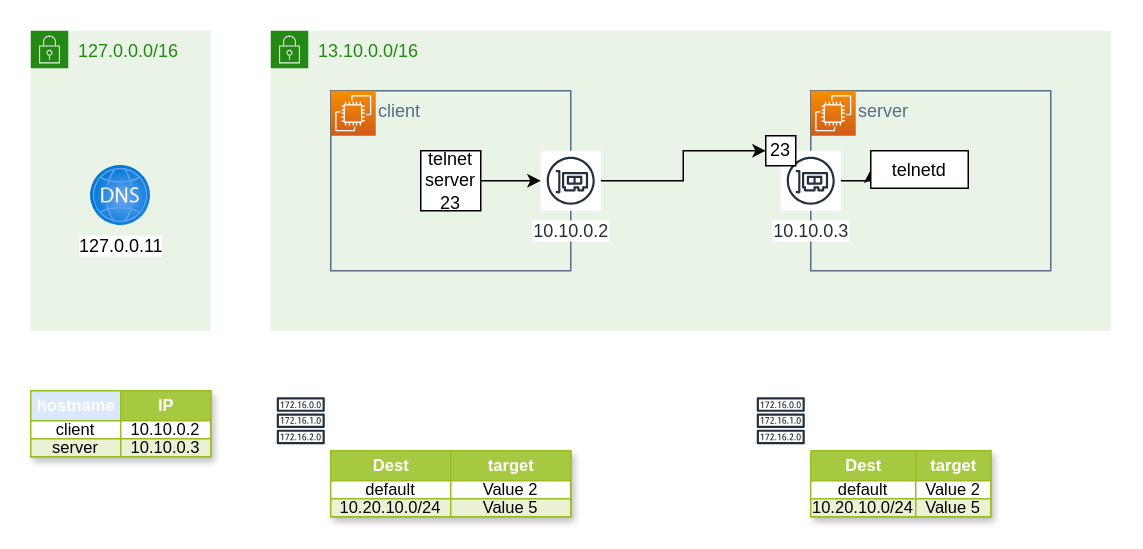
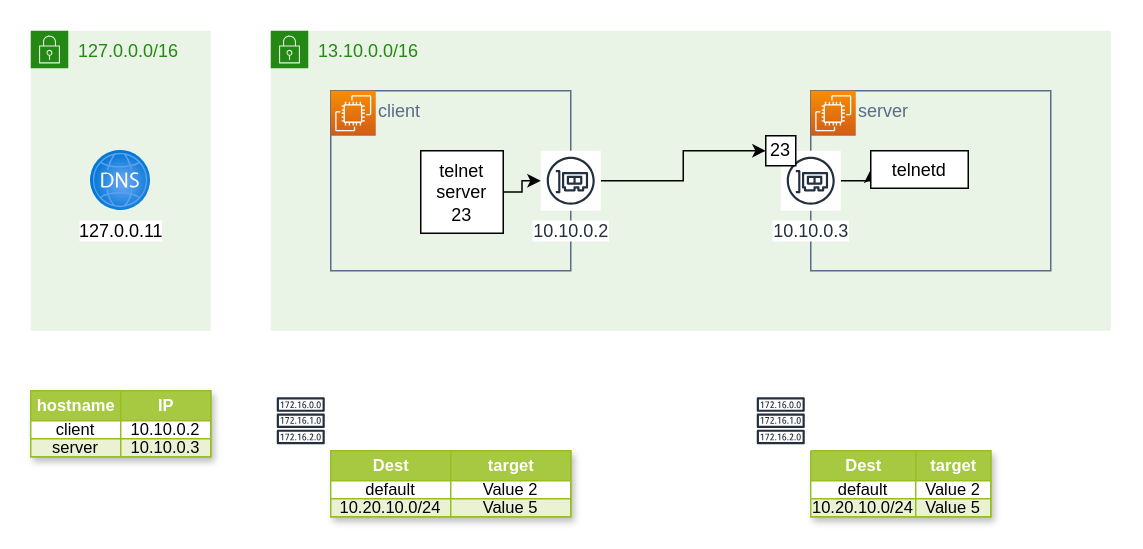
  <mxCell id="0" />
  <mxCell id="1" parent="0" />
  <mxCell id="2" value="network" parent="0" />
  <mxCell id="3" value="13.10.0.0/16" style="points=[[0,0],[0.25,0],[0.5,0],[0.75,0],[1,0],[1,0.25],[1,0.5],[1,0.75],[1,1],[0.75,1],[0.5,1],[0.25,1],[0,1],[0,0.75],[0,0.5],[0,0.25]];outlineConnect=0;gradientColor=none;html=1;whiteSpace=wrap;fontSize=12;fontStyle=0;container=0;pointerEvents=0;collapsible=0;recursiveResize=0;shape=mxgraph.aws4.group;grIcon=mxgraph.aws4.group_security_group;grStroke=0;strokeColor=#248814;fillColor=#E9F3E6;verticalAlign=top;align=left;spacingLeft=30;fontColor=#248814;dashed=0;connectable=0;allowArrows=0;" vertex="1" parent="2"><mxGeometry x="180" y="20" width="560" height="200" as="geometry" /></mxCell>
  <mxCell id="4" value="127.0.0.0/16" style="points=[[0,0],[0.25,0],[0.5,0],[0.75,0],[1,0],[1,0.25],[1,0.5],[1,0.75],[1,1],[0.75,1],[0.5,1],[0.25,1],[0,1],[0,0.75],[0,0.5],[0,0.25]];outlineConnect=0;gradientColor=none;html=1;whiteSpace=wrap;fontSize=12;fontStyle=0;container=0;pointerEvents=0;collapsible=0;recursiveResize=0;shape=mxgraph.aws4.group;grIcon=mxgraph.aws4.group_security_group;grStroke=0;strokeColor=#248814;fillColor=#E9F3E6;verticalAlign=top;align=left;spacingLeft=30;fontColor=#248814;dashed=0;connectable=0;allowArrows=0;" vertex="1" parent="2"><mxGeometry x="20" y="20" width="120" height="200" as="geometry" /></mxCell>
  <mxCell id="5" value="instances" parent="0" />
  <mxCell id="6" value="" style="sketch=0;outlineConnect=0;fontColor=#232F3E;gradientColor=none;strokeColor=#232F3E;fillColor=#ffffff;dashed=0;verticalLabelPosition=bottom;verticalAlign=top;align=center;html=1;fontSize=12;fontStyle=0;aspect=fixed;shape=mxgraph.aws4.resourceIcon;resIcon=mxgraph.aws4.route_table;" vertex="1" parent="5"><mxGeometry x="180" y="260" width="40" height="40" as="geometry" /></mxCell>
  <mxCell id="7" value="Assets" style="childLayout=tableLayout;recursiveResize=0;strokeColor=#98bf21;fillColor=#A7C942;shadow=1;fontSize=11;" vertex="1" parent="5"><mxGeometry x="220" y="300" width="160" height="44" as="geometry" /></mxCell>
  <mxCell id="8" style="shape=tableRow;horizontal=0;startSize=0;swimlaneHead=0;swimlaneBody=0;top=0;left=0;bottom=0;right=0;dropTarget=0;collapsible=0;recursiveResize=0;expand=0;fontStyle=0;strokeColor=inherit;fillColor=#ffffff;fontSize=11;" vertex="1" parent="7"><mxGeometry width="160" height="20" as="geometry" /></mxCell>
  <mxCell id="9" value="Dest" style="connectable=0;recursiveResize=0;strokeColor=inherit;fillColor=#A7C942;align=center;fontStyle=1;fontColor=#FFFFFF;html=1;fontSize=11;" vertex="1" parent="8"><mxGeometry width="80" height="20" as="geometry"><mxRectangle width="80" height="20" as="alternateBounds" /></mxGeometry></mxCell>
  <mxCell id="10" value="target" style="connectable=0;recursiveResize=0;strokeColor=inherit;fillColor=#A7C942;align=center;fontStyle=1;fontColor=#FFFFFF;html=1;fontSize=11;" vertex="1" parent="8"><mxGeometry x="80" width="80" height="20" as="geometry"><mxRectangle width="80" height="20" as="alternateBounds" /></mxGeometry></mxCell>
  <mxCell id="11" value="" style="shape=tableRow;horizontal=0;startSize=0;swimlaneHead=0;swimlaneBody=0;top=0;left=0;bottom=0;right=0;dropTarget=0;collapsible=0;recursiveResize=0;expand=0;fontStyle=0;strokeColor=inherit;fillColor=#ffffff;fontSize=11;" vertex="1" parent="7"><mxGeometry y="20" width="160" height="12" as="geometry" /></mxCell>
  <mxCell id="12" value="default" style="connectable=0;recursiveResize=0;strokeColor=inherit;fillColor=inherit;align=center;whiteSpace=wrap;html=1;fontSize=11;" vertex="1" parent="11"><mxGeometry width="80" height="12" as="geometry"><mxRectangle width="80" height="12" as="alternateBounds" /></mxGeometry></mxCell>
  <mxCell id="13" value="Value 2" style="connectable=0;recursiveResize=0;strokeColor=inherit;fillColor=inherit;align=center;whiteSpace=wrap;html=1;fontSize=11;" vertex="1" parent="11"><mxGeometry x="80" width="80" height="12" as="geometry"><mxRectangle width="80" height="12" as="alternateBounds" /></mxGeometry></mxCell>
  <mxCell id="14" value="" style="shape=tableRow;horizontal=0;startSize=0;swimlaneHead=0;swimlaneBody=0;top=0;left=0;bottom=0;right=0;dropTarget=0;collapsible=0;recursiveResize=0;expand=0;fontStyle=1;strokeColor=inherit;fillColor=#EAF2D3;fontSize=11;" vertex="1" parent="7"><mxGeometry y="32" width="160" height="12" as="geometry" /></mxCell>
  <mxCell id="15" value="10.20.10.0/24" style="connectable=0;recursiveResize=0;strokeColor=inherit;fillColor=inherit;whiteSpace=wrap;html=1;fontSize=11;" vertex="1" parent="14"><mxGeometry width="80" height="12" as="geometry"><mxRectangle width="80" height="12" as="alternateBounds" /></mxGeometry></mxCell>
  <mxCell id="16" value="Value 5" style="connectable=0;recursiveResize=0;strokeColor=inherit;fillColor=inherit;whiteSpace=wrap;html=1;fontSize=11;" vertex="1" parent="14"><mxGeometry x="80" width="80" height="12" as="geometry"><mxRectangle width="80" height="12" as="alternateBounds" /></mxGeometry></mxCell>
  <mxCell id="17" value="client" style="points=[[0,0],[0.25,0],[0.5,0],[0.75,0],[1,0],[1,0.25],[1,0.5],[1,0.75],[1,1],[0.75,1],[0.5,1],[0.25,1],[0,1],[0,0.75],[0,0.5],[0,0.25]];outlineConnect=0;gradientColor=none;html=1;whiteSpace=wrap;fontSize=12;fontStyle=0;container=0;pointerEvents=0;collapsible=0;recursiveResize=0;shape=mxgraph.aws4.group;grIcon=mxgraph.aws4.group_on_premise;strokeColor=#5A6C86;fillColor=none;verticalAlign=top;align=left;spacingLeft=30;fontColor=#5A6C86;dashed=0;connectable=0;allowArrows=0;dropTarget=0;" vertex="1" parent="5"><mxGeometry x="220" y="60" width="160" height="120" as="geometry" /></mxCell>
  <mxCell id="18" value="" style="sketch=0;points=[[0,0,0],[0.25,0,0],[0.5,0,0],[0.75,0,0],[1,0,0],[0,1,0],[0.25,1,0],[0.5,1,0],[0.75,1,0],[1,1,0],[0,0.25,0],[0,0.5,0],[0,0.75,0],[1,0.25,0],[1,0.5,0],[1,0.75,0]];outlineConnect=0;fontColor=#232F3E;gradientColor=#F78E04;gradientDirection=north;fillColor=#D05C17;strokeColor=#ffffff;dashed=0;verticalLabelPosition=bottom;verticalAlign=top;align=center;html=1;fontSize=12;fontStyle=0;aspect=fixed;shape=mxgraph.aws4.resourceIcon;resIcon=mxgraph.aws4.ec2;" vertex="1" parent="17"><mxGeometry width="30" height="30" as="geometry" /></mxCell>
  <mxCell id="19" value="server" style="points=[[0,0],[0.25,0],[0.5,0],[0.75,0],[1,0],[1,0.25],[1,0.5],[1,0.75],[1,1],[0.75,1],[0.5,1],[0.25,1],[0,1],[0,0.75],[0,0.5],[0,0.25]];outlineConnect=0;gradientColor=none;html=1;whiteSpace=wrap;fontSize=12;fontStyle=0;container=0;pointerEvents=0;collapsible=0;recursiveResize=0;shape=mxgraph.aws4.group;grIcon=mxgraph.aws4.group_on_premise;strokeColor=#5A6C86;fillColor=none;verticalAlign=top;align=left;spacingLeft=30;fontColor=#5A6C86;dashed=0;connectable=0;allowArrows=0;dropTarget=0;" vertex="1" parent="5"><mxGeometry x="540" y="60" width="160" height="120" as="geometry" /></mxCell>
  <mxCell id="20" value="" style="sketch=0;points=[[0,0,0],[0.25,0,0],[0.5,0,0],[0.75,0,0],[1,0,0],[0,1,0],[0.25,1,0],[0.5,1,0],[0.75,1,0],[1,1,0],[0,0.25,0],[0,0.5,0],[0,0.75,0],[1,0.25,0],[1,0.5,0],[1,0.75,0]];outlineConnect=0;fontColor=#232F3E;gradientColor=#F78E04;gradientDirection=north;fillColor=#D05C17;strokeColor=#ffffff;dashed=0;verticalLabelPosition=bottom;verticalAlign=top;align=center;html=1;fontSize=12;fontStyle=0;aspect=fixed;shape=mxgraph.aws4.resourceIcon;resIcon=mxgraph.aws4.ec2;" vertex="1" parent="19"><mxGeometry width="30" height="30" as="geometry" /></mxCell>
  <mxCell id="21" style="edgeStyle=orthogonalEdgeStyle;rounded=0;orthogonalLoop=1;jettySize=auto;html=1;entryX=0;entryY=0.5;entryDx=0;entryDy=0;" edge="1" parent="5" source="27" target="22"><mxGeometry relative="1" as="geometry"><mxPoint x="510" y="-20" as="sourcePoint" /></mxGeometry></mxCell>
  <mxCell id="22" value="telnetd" style="rounded=0;whiteSpace=wrap;html=1;" vertex="1" parent="5"><mxGeometry x="580" y="100" width="65" height="25" as="geometry" /></mxCell>
  <mxCell id="23" style="edgeStyle=orthogonalEdgeStyle;rounded=0;html=1;entryX=0;entryY=0.5;entryDx=0;entryDy=0;" edge="1" parent="5" source="24" target="28"><mxGeometry relative="1" as="geometry" /></mxCell>
  <mxCell id="24" value="10.10.0.2" style="sketch=0;outlineConnect=0;fontColor=#232F3E;gradientColor=none;strokeColor=#232F3E;fillColor=#ffffff;dashed=0;verticalLabelPosition=bottom;verticalAlign=top;align=center;html=1;fontSize=12;fontStyle=0;aspect=fixed;shape=mxgraph.aws4.resourceIcon;resIcon=mxgraph.aws4.elastic_network_interface;labelBackgroundColor=default;" vertex="1" parent="5"><mxGeometry x="360" y="100" width="40" height="40" as="geometry" /></mxCell>
  <mxCell id="25" style="edgeStyle=orthogonalEdgeStyle;rounded=0;html=1;exitX=1;exitY=0.5;exitDx=0;exitDy=0;" edge="1" parent="5" source="26" target="24"><mxGeometry relative="1" as="geometry" /></mxCell>
- <mxCell id="26" value="telnet&lt;br&gt;server&lt;br&gt;23" style="rounded=0;whiteSpace=wrap;html=1;" vertex="1" parent="5"><mxGeometry x="280" y="100" width="40" height="40" as="geometry" /></mxCell>
+ <mxCell id="26" value="telnet&lt;br&gt;server&lt;br&gt;23" style="rounded=0;whiteSpace=wrap;html=1;" vertex="1" parent="5"><mxGeometry x="280" y="100" width="55" height="55" as="geometry" /></mxCell>
  <mxCell id="27" value="10.10.0.3" style="sketch=0;outlineConnect=0;fontColor=#232F3E;gradientColor=none;strokeColor=#232F3E;fillColor=#ffffff;dashed=0;verticalLabelPosition=bottom;verticalAlign=top;align=center;html=1;fontSize=12;fontStyle=0;aspect=fixed;shape=mxgraph.aws4.resourceIcon;resIcon=mxgraph.aws4.elastic_network_interface;labelBackgroundColor=default;" vertex="1" parent="5"><mxGeometry x="520" y="100" width="40" height="40" as="geometry" /></mxCell>
  <mxCell id="28" value="23" style="rounded=0;whiteSpace=wrap;html=1;" vertex="1" parent="5"><mxGeometry x="510" y="90" width="20" height="20" as="geometry" /></mxCell>
  <mxCell id="29" value="Assets" style="childLayout=tableLayout;recursiveResize=0;strokeColor=#98bf21;fillColor=#A7C942;shadow=1;fontSize=11;" vertex="1" parent="5"><mxGeometry x="540" y="300" width="120" height="44" as="geometry" /></mxCell>
  <mxCell id="30" style="shape=tableRow;horizontal=0;startSize=0;swimlaneHead=0;swimlaneBody=0;top=0;left=0;bottom=0;right=0;dropTarget=0;collapsible=0;recursiveResize=0;expand=0;fontStyle=0;strokeColor=inherit;fillColor=#ffffff;fontSize=11;" vertex="1" parent="29"><mxGeometry width="120" height="20" as="geometry" /></mxCell>
  <mxCell id="31" value="Dest" style="connectable=0;recursiveResize=0;strokeColor=inherit;fillColor=#A7C942;align=center;fontStyle=1;fontColor=#FFFFFF;html=1;fontSize=11;" vertex="1" parent="30"><mxGeometry width="70" height="20" as="geometry"><mxRectangle width="70" height="20" as="alternateBounds" /></mxGeometry></mxCell>
  <mxCell id="32" value="target" style="connectable=0;recursiveResize=0;strokeColor=inherit;fillColor=#A7C942;align=center;fontStyle=1;fontColor=#FFFFFF;html=1;fontSize=11;" vertex="1" parent="30"><mxGeometry x="70" width="50" height="20" as="geometry"><mxRectangle width="50" height="20" as="alternateBounds" /></mxGeometry></mxCell>
  <mxCell id="33" value="" style="shape=tableRow;horizontal=0;startSize=0;swimlaneHead=0;swimlaneBody=0;top=0;left=0;bottom=0;right=0;dropTarget=0;collapsible=0;recursiveResize=0;expand=0;fontStyle=0;strokeColor=inherit;fillColor=#ffffff;fontSize=11;" vertex="1" parent="29"><mxGeometry y="20" width="120" height="12" as="geometry" /></mxCell>
  <mxCell id="34" value="default" style="connectable=0;recursiveResize=0;strokeColor=inherit;fillColor=inherit;align=center;whiteSpace=wrap;html=1;fontSize=11;" vertex="1" parent="33"><mxGeometry width="70" height="12" as="geometry"><mxRectangle width="70" height="12" as="alternateBounds" /></mxGeometry></mxCell>
  <mxCell id="35" value="Value 2" style="connectable=0;recursiveResize=0;strokeColor=inherit;fillColor=inherit;align=center;whiteSpace=wrap;html=1;fontSize=11;" vertex="1" parent="33"><mxGeometry x="70" width="50" height="12" as="geometry"><mxRectangle width="50" height="12" as="alternateBounds" /></mxGeometry></mxCell>
  <mxCell id="36" value="" style="shape=tableRow;horizontal=0;startSize=0;swimlaneHead=0;swimlaneBody=0;top=0;left=0;bottom=0;right=0;dropTarget=0;collapsible=0;recursiveResize=0;expand=0;fontStyle=1;strokeColor=inherit;fillColor=#EAF2D3;fontSize=11;" vertex="1" parent="29"><mxGeometry y="32" width="120" height="12" as="geometry" /></mxCell>
  <mxCell id="37" value="10.20.10.0/24" style="connectable=0;recursiveResize=0;strokeColor=inherit;fillColor=inherit;whiteSpace=wrap;html=1;fontSize=11;" vertex="1" parent="36"><mxGeometry width="70" height="12" as="geometry"><mxRectangle width="70" height="12" as="alternateBounds" /></mxGeometry></mxCell>
  <mxCell id="38" value="Value 5" style="connectable=0;recursiveResize=0;strokeColor=inherit;fillColor=inherit;whiteSpace=wrap;html=1;fontSize=11;" vertex="1" parent="36"><mxGeometry x="70" width="50" height="12" as="geometry"><mxRectangle width="50" height="12" as="alternateBounds" /></mxGeometry></mxCell>
  <mxCell id="39" value="" style="sketch=0;outlineConnect=0;fontColor=#232F3E;gradientColor=none;strokeColor=#232F3E;fillColor=#ffffff;dashed=0;verticalLabelPosition=bottom;verticalAlign=top;align=center;html=1;fontSize=12;fontStyle=0;aspect=fixed;shape=mxgraph.aws4.resourceIcon;resIcon=mxgraph.aws4.route_table;" vertex="1" parent="5"><mxGeometry x="500" y="260" width="40" height="40" as="geometry" /></mxCell>
- <mxCell id="40" value="127.0.0.11" style="image;aspect=fixed;html=1;points=[];align=center;fontSize=12;image=img/lib/azure2/networking/DNS_Zones.svg;" vertex="1" parent="5"><mxGeometry x="60" y="110" width="40" height="40" as="geometry" /></mxCell>
+ <mxCell id="40" value="127.0.0.11" style="image;aspect=fixed;html=1;points=[];align=center;fontSize=12;image=img/lib/azure2/networking/DNS_Zones.svg;" vertex="1" parent="5"><mxGeometry x="60" y="100" width="40" height="40" as="geometry" /></mxCell>
  <mxCell id="41" value="Assets" style="childLayout=tableLayout;recursiveResize=0;strokeColor=#98bf21;fillColor=#A7C942;shadow=1;fontSize=11;" vertex="1" parent="5"><mxGeometry x="20" y="260" width="120" height="44" as="geometry" /></mxCell>
  <mxCell id="42" style="shape=tableRow;horizontal=0;startSize=0;swimlaneHead=0;swimlaneBody=0;top=0;left=0;bottom=0;right=0;dropTarget=0;collapsible=0;recursiveResize=0;expand=0;fontStyle=0;strokeColor=inherit;fillColor=#ffffff;fontSize=11;" vertex="1" parent="41"><mxGeometry width="120" height="20" as="geometry" /></mxCell>
- <mxCell id="43" value="hostname" style="connectable=0;recursiveResize=0;strokeColor=inherit;fillColor=#dae8fc;align=center;fontStyle=1;fontColor=#FFFFFF;html=1;fontSize=11;" vertex="1" parent="42"><mxGeometry width="60" height="20" as="geometry"><mxRectangle width="60" height="20" as="alternateBounds" /></mxGeometry></mxCell>
+ <mxCell id="43" value="hostname" style="connectable=0;recursiveResize=0;strokeColor=inherit;fillColor=#A7C942;align=center;fontStyle=1;fontColor=#FFFFFF;html=1;fontSize=11;" vertex="1" parent="42"><mxGeometry width="60" height="20" as="geometry"><mxRectangle width="60" height="20" as="alternateBounds" /></mxGeometry></mxCell>
  <mxCell id="44" value="IP" style="connectable=0;recursiveResize=0;strokeColor=inherit;fillColor=#A7C942;align=center;fontStyle=1;fontColor=#FFFFFF;html=1;fontSize=11;" vertex="1" parent="42"><mxGeometry x="60" width="60" height="20" as="geometry"><mxRectangle width="60" height="20" as="alternateBounds" /></mxGeometry></mxCell>
  <mxCell id="45" value="" style="shape=tableRow;horizontal=0;startSize=0;swimlaneHead=0;swimlaneBody=0;top=0;left=0;bottom=0;right=0;dropTarget=0;collapsible=0;recursiveResize=0;expand=0;fontStyle=0;strokeColor=inherit;fillColor=#ffffff;fontSize=11;" vertex="1" parent="41"><mxGeometry y="20" width="120" height="12" as="geometry" /></mxCell>
  <mxCell id="46" value="client" style="connectable=0;recursiveResize=0;strokeColor=inherit;fillColor=inherit;align=center;whiteSpace=wrap;html=1;fontSize=11;" vertex="1" parent="45"><mxGeometry width="60" height="12" as="geometry"><mxRectangle width="60" height="12" as="alternateBounds" /></mxGeometry></mxCell>
  <mxCell id="47" value="10.10.0.2" style="connectable=0;recursiveResize=0;strokeColor=inherit;fillColor=inherit;align=center;whiteSpace=wrap;html=1;fontSize=11;" vertex="1" parent="45"><mxGeometry x="60" width="60" height="12" as="geometry"><mxRectangle width="60" height="12" as="alternateBounds" /></mxGeometry></mxCell>
  <mxCell id="48" value="" style="shape=tableRow;horizontal=0;startSize=0;swimlaneHead=0;swimlaneBody=0;top=0;left=0;bottom=0;right=0;dropTarget=0;collapsible=0;recursiveResize=0;expand=0;fontStyle=1;strokeColor=inherit;fillColor=#EAF2D3;fontSize=11;" vertex="1" parent="41"><mxGeometry y="32" width="120" height="12" as="geometry" /></mxCell>
  <mxCell id="49" value="server" style="connectable=0;recursiveResize=0;strokeColor=inherit;fillColor=inherit;whiteSpace=wrap;html=1;fontSize=11;" vertex="1" parent="48"><mxGeometry width="60" height="12" as="geometry"><mxRectangle width="60" height="12" as="alternateBounds" /></mxGeometry></mxCell>
  <mxCell id="50" value="10.10.0.3" style="connectable=0;recursiveResize=0;strokeColor=inherit;fillColor=inherit;whiteSpace=wrap;html=1;fontSize=11;" vertex="1" parent="48"><mxGeometry x="60" width="60" height="12" as="geometry"><mxRectangle width="60" height="12" as="alternateBounds" /></mxGeometry></mxCell>
